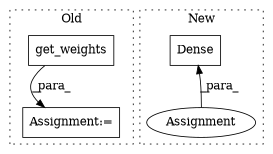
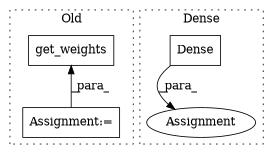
  digraph {
    node [a=32 shape=box]
    n1 [l=13 label=get_weights s=2798]
    n2 [a=7 l=1 label="Assignment:=" s=2786]
    n3 [l="6,1" label=Dense s="4167,4241"]
    n4 [a=45 l=6 label=Assignment s=4235 shape=ellipse]
    subgraph cluster_1 {
      label=Old
      style=dotted
      n1
      n2
    }
    subgraph cluster_2 {
-     label=New
+     label=Dense
      style=dotted
      n3
      n4
    }
-   n1 -> n2 [label=_para_]
-   n4 -> n3 [label=_para_]
+   n2 -> n1 [label=_para_]
+   n3 -> n4 [label=_para_]
  }
